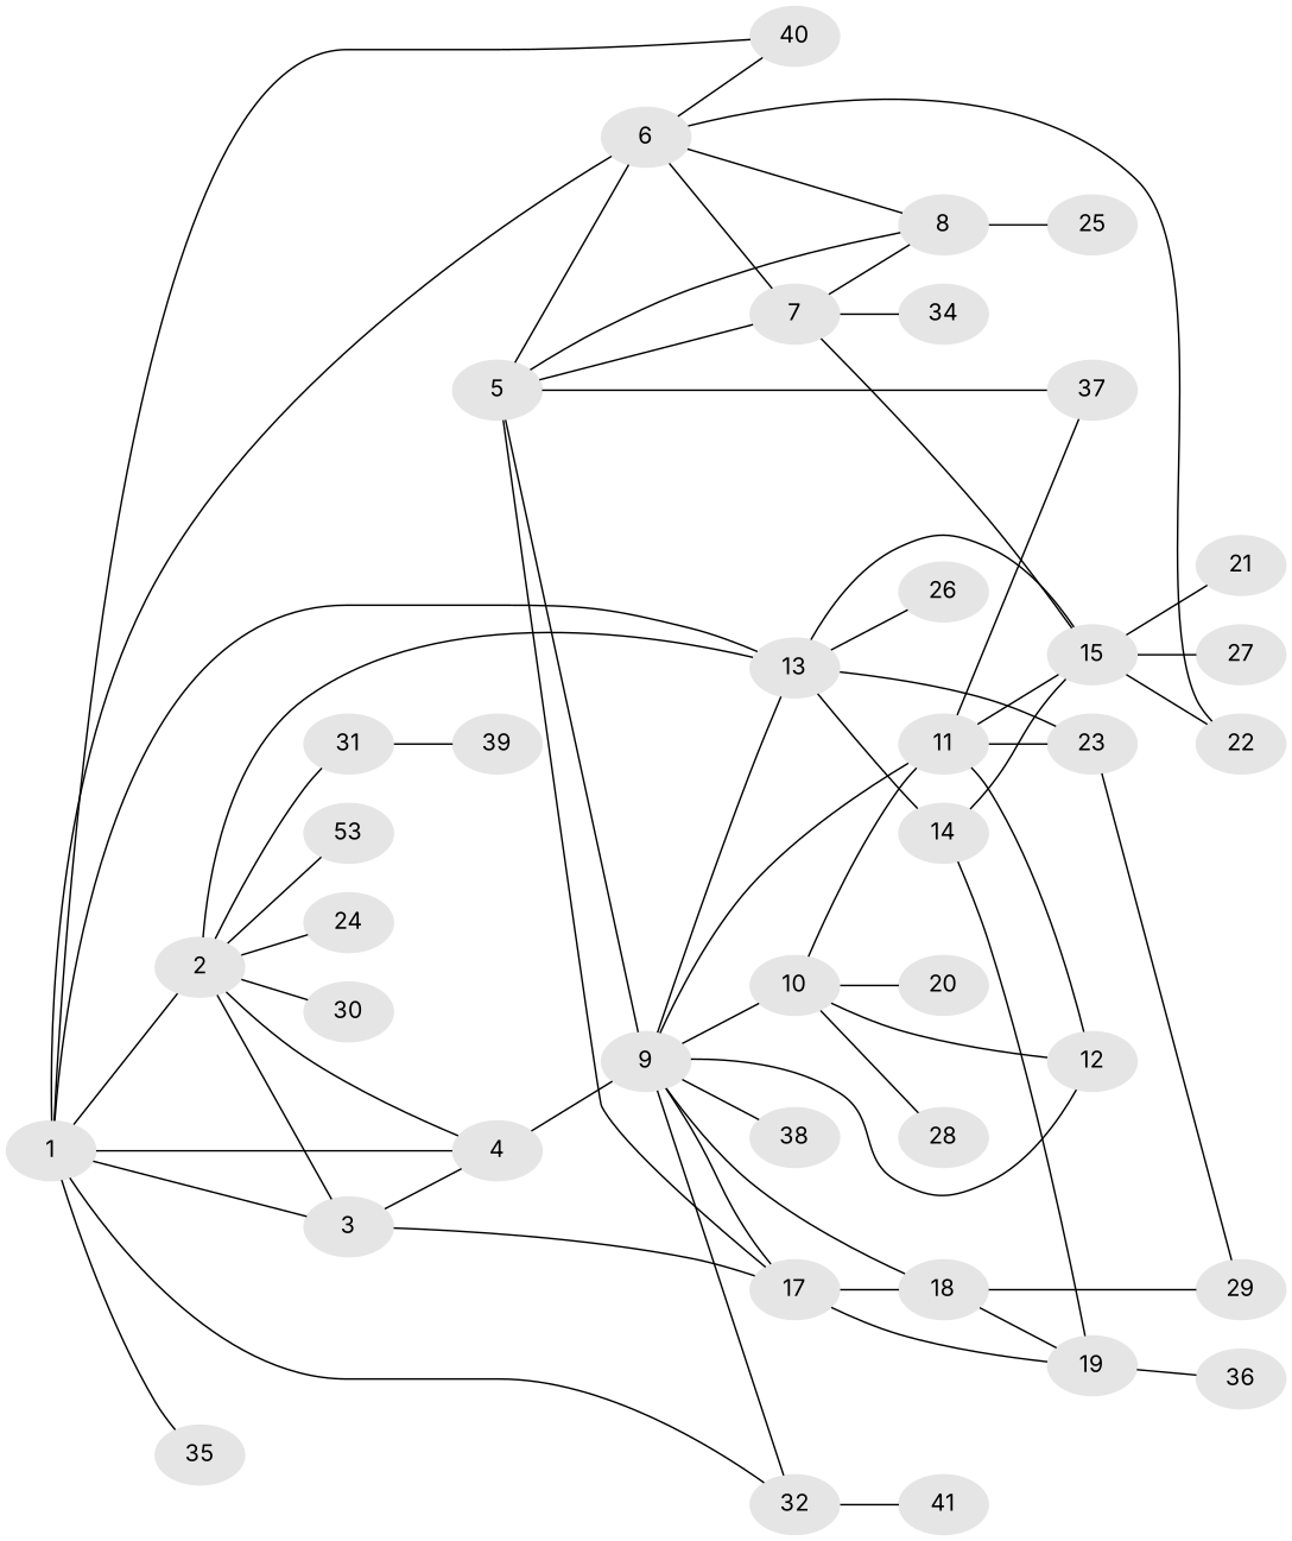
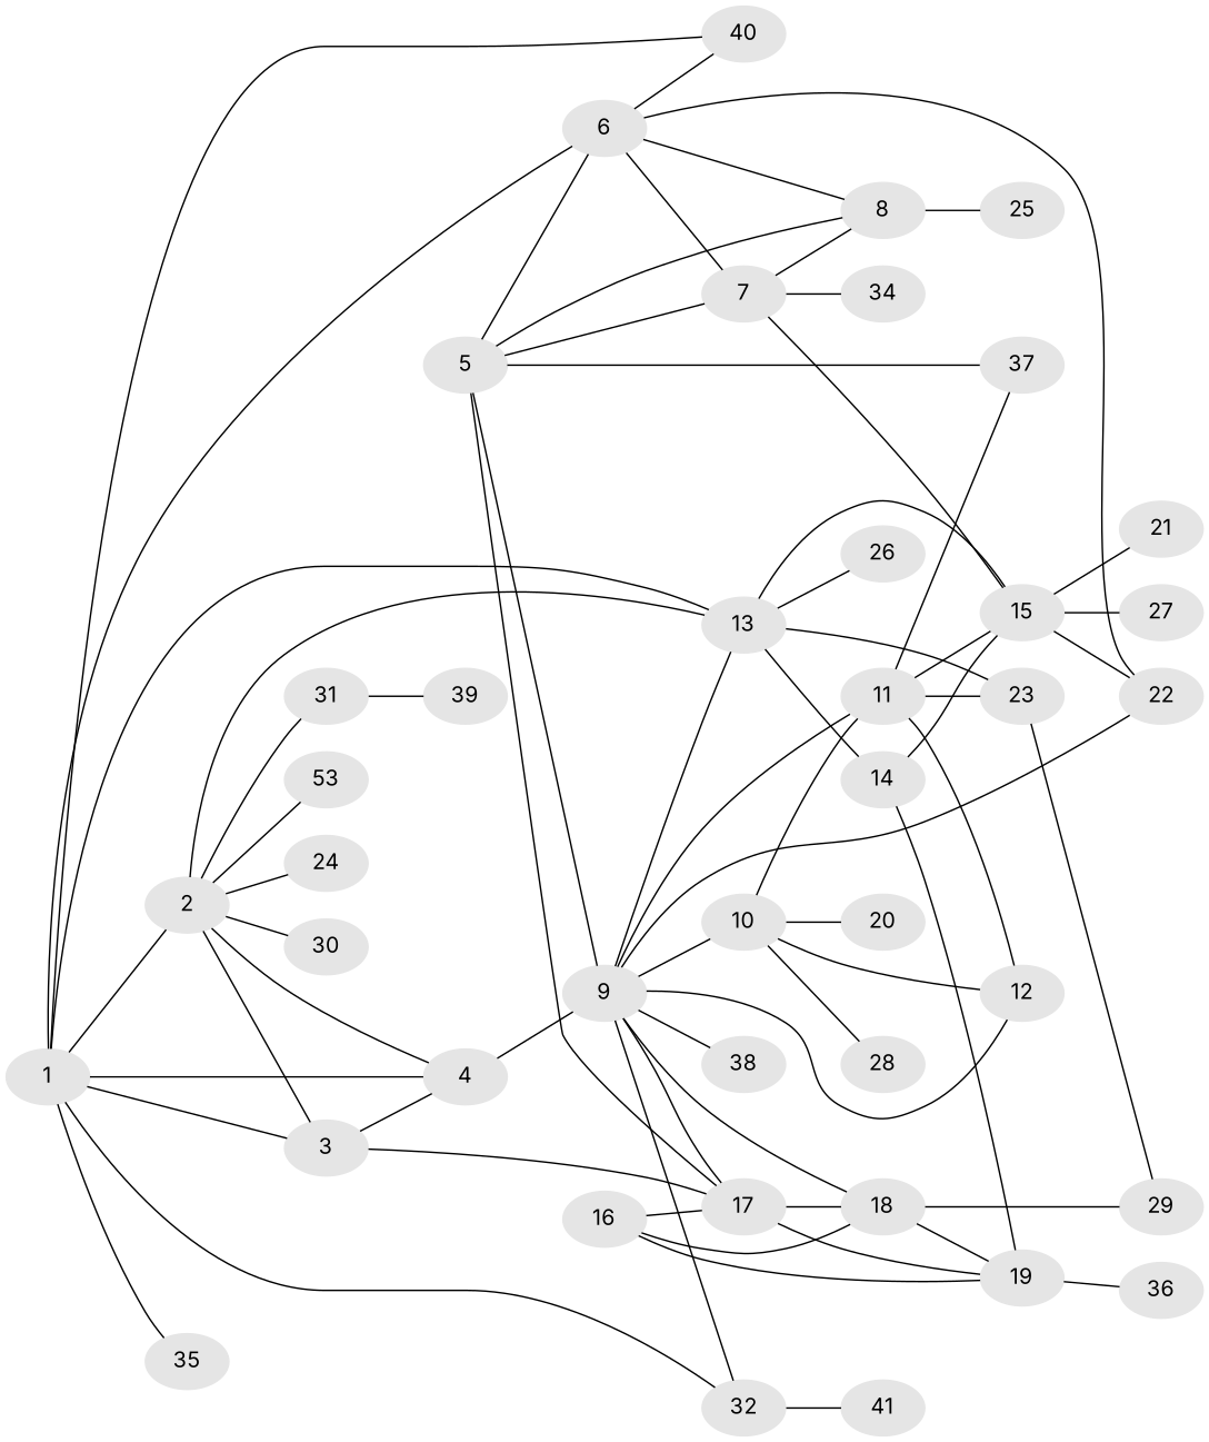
  graph {
    fontname=Inter
    rankdir=LR
    node [color=gray90 fontname=Inter style=filled]
    edge [fontname=Inter weight=1.0]
    1
    2
    3
    4
    6
    13
    32
    35
    40
    24
    30
    31
    n13 [label=53]
    17
    9
    7
    8
    22
    15
    23
    14
    26
    41
    39
    18
    19
    10
    11
    12
    38
    5
    37
    34
    25
    21
    27
    20
    28
    29
    36
+   16
    1 -- 2
    1 -- 3
    1 -- 4
    1 -- 6
    1 -- 13
    1 -- 32
    1 -- 35 [weight=2.0]
    1 -- 40
    2 -- 3
    2 -- 4
    2 -- 13
    2 -- 24
    2 -- 30
    2 -- 31
    2 -- n13
    3 -- 4 [weight=2.0]
    3 -- 17
    4 -- 9
    6 -- 40 [weight=3.0]
    6 -- 7
    6 -- 8
    6 -- 22
    13 -- 15
    13 -- 23
    13 -- 14 [weight=2.0]
    13 -- 26
    32 -- 41
    31 -- 39
    17 -- 18
    17 -- 19
    9 -- 13
    9 -- 32
    9 -- 17
+   9 -- 22
    9 -- 18
    9 -- 10
    9 -- 11
    9 -- 12
    9 -- 38
    7 -- 8
    7 -- 15
    7 -- 34
    8 -- 25 [weight=3.0]
    15 -- 22
    15 -- 21
    15 -- 27
    23 -- 29
    14 -- 15 [weight=2.0]
    14 -- 19
    18 -- 19
    18 -- 29 [weight=5.0]
    19 -- 36
    10 -- 11
    10 -- 12
    10 -- 20
    10 -- 28
    11 -- 15
    11 -- 23 [weight=5.0]
    11 -- 12
    11 -- 37
    5 -- 6
    5 -- 17
    5 -- 9
    5 -- 7
    5 -- 8
    5 -- 37 [weight=2.0]
+   16 -- 17 [weight=2.0]
+   16 -- 18
+   16 -- 19
  }
